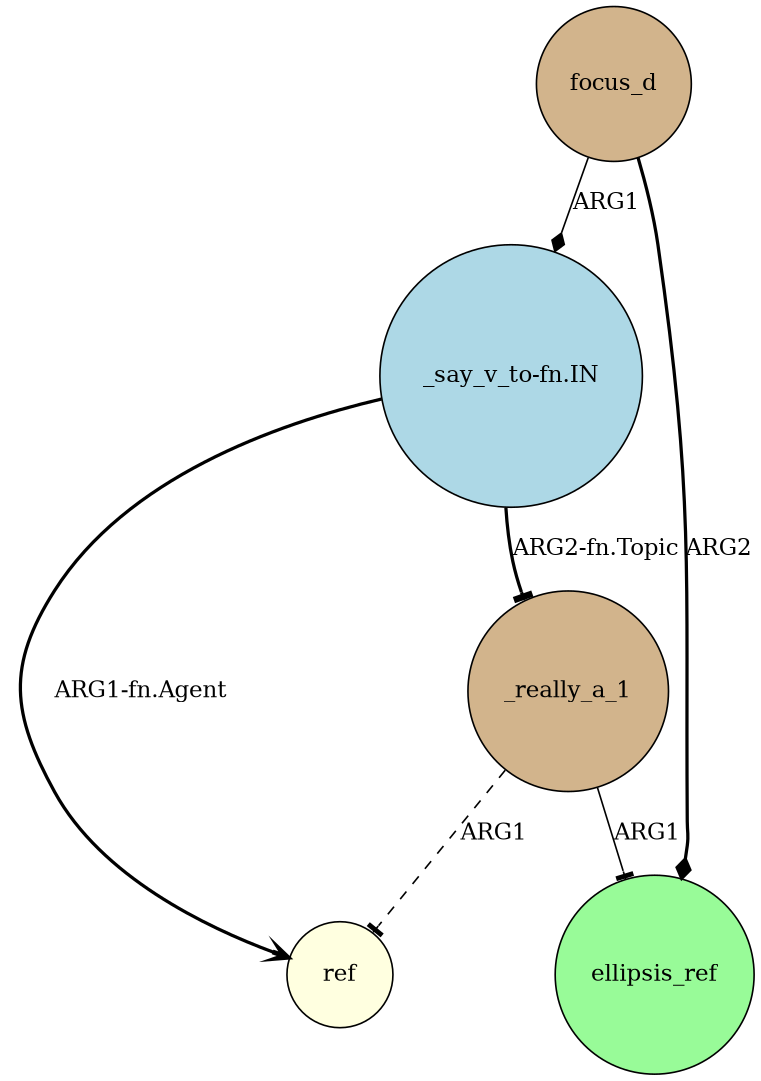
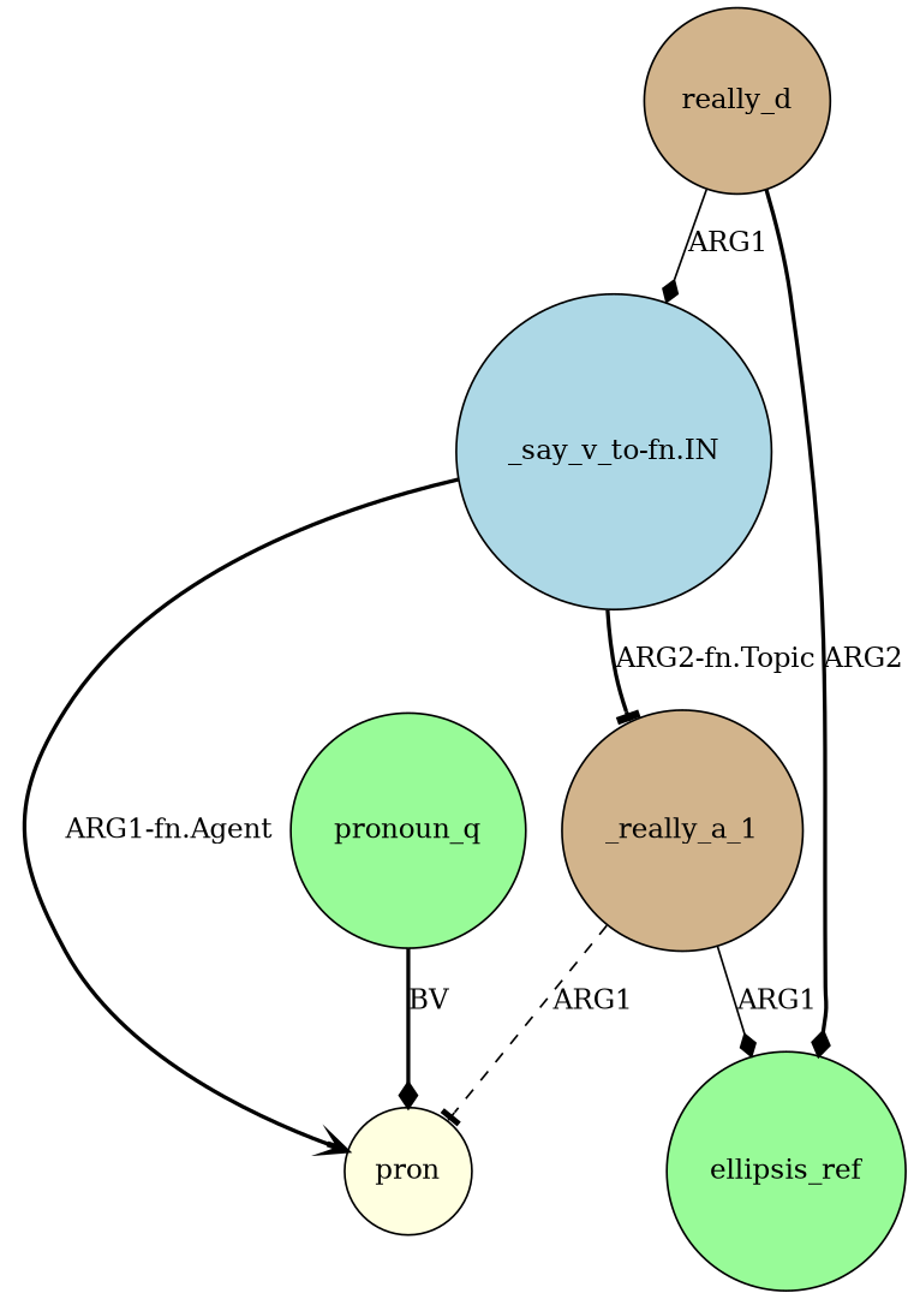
  digraph {
    node [fillcolor=tan shape=circle style=filled]
    edge [arrowhead=tee style=bold]
-   pron [fillcolor=lightyellow label=ref]
+   pron [fillcolor=lightyellow]
    "_say_v_to-fn.IN" [fillcolor=lightblue]
    _really_a_1
    ellipsis_ref [fillcolor=palegreen]
-   focus_d
+   focus_d [label=really_d]
+   pronoun_q [fillcolor=palegreen]
    "_say_v_to-fn.IN" -> pron [arrowhead=vee label="ARG1-fn.Agent"]
    "_say_v_to-fn.IN" -> _really_a_1 [label="ARG2-fn.Topic"]
    _really_a_1 -> pron [label=ARG1 style=dashed]
-   _really_a_1 -> ellipsis_ref [label=ARG1 style=solid]
+   _really_a_1 -> ellipsis_ref [arrowhead=diamond label=ARG1 style=solid]
    focus_d -> "_say_v_to-fn.IN" [arrowhead=diamond label=ARG1 style=solid]
    focus_d -> ellipsis_ref [arrowhead=diamond label=ARG2]
+   pronoun_q -> pron [arrowhead=diamond label=BV]
  }
